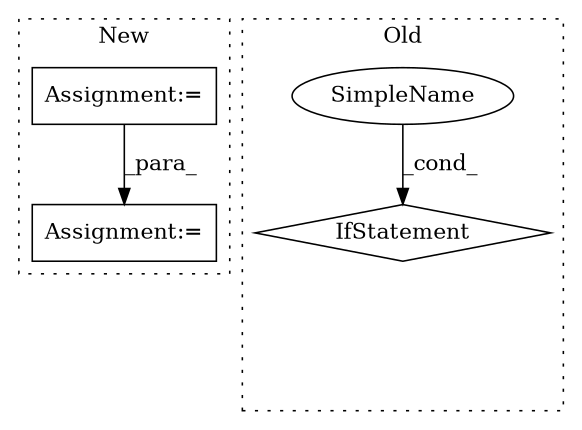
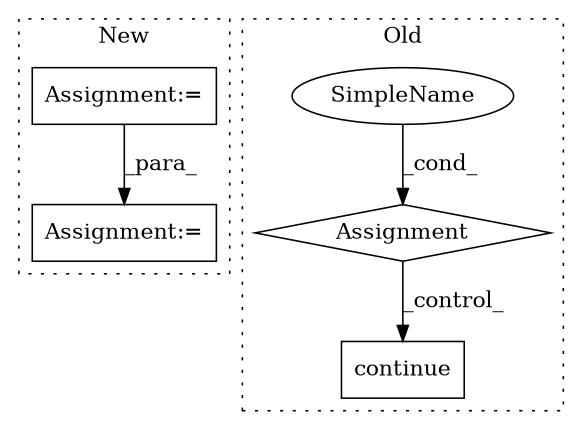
  digraph {
    node [a=7 shape=box]
    n1 [l=1 label="Assignment:=" s=1498]
    n2 [l="66,2" label="Assignment:=" s="1880,1976"]
-   n4 [a=25 l="4,2" label=IfStatement s="783,813" shape=diamond]
+   n3 [a=18 l=9 label=continue s=883]
+   n4 [a=25 l="4,2" label=Assignment s="783,813" shape=diamond]
    n5 [a=42 label=SimpleName shape=ellipse]
    subgraph cluster_1 {
      label=New
      style=dotted
      n1
      n2
    }
    subgraph cluster_2 {
      label=Old
      style=dotted
+     n3
      n4
      n5
    }
    n1 -> n2 [label=_para_]
+   n4 -> n3 [label=_control_]
    n5 -> n4 [label=_cond_]
  }
